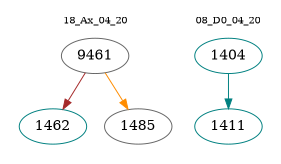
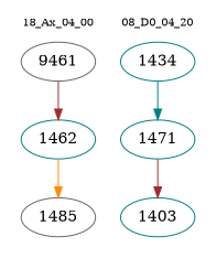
  digraph {
    node [color=teal]
    edge [color=brown]
    n1 [color=gray40 label=9461]
    n2 [label=1462]
    n3 [color=gray40 label=1485]
-   n4 [label=1404]
-   n5 [label=1411]
+   n4 [label=1434]
+   n5 [label=1471]
+   n6 [label=1403]
    subgraph cluster_1 {
      color=white
      fontsize=10
-     label="18_Ax_04_20"
+     label="18_Ax_04_00"
      n1
      n2
      n3
    }
    subgraph cluster_2 {
      color=white
      fontsize=10
      label="08_D0_04_20"
      n4
      n5
+     n6
    }
    n1 -> n2
-   n1 -> n3 [color=darkorange]
+   n2 -> n3 [color=darkorange]
    n4 -> n5 [color=teal]
+   n5 -> n6
  }
